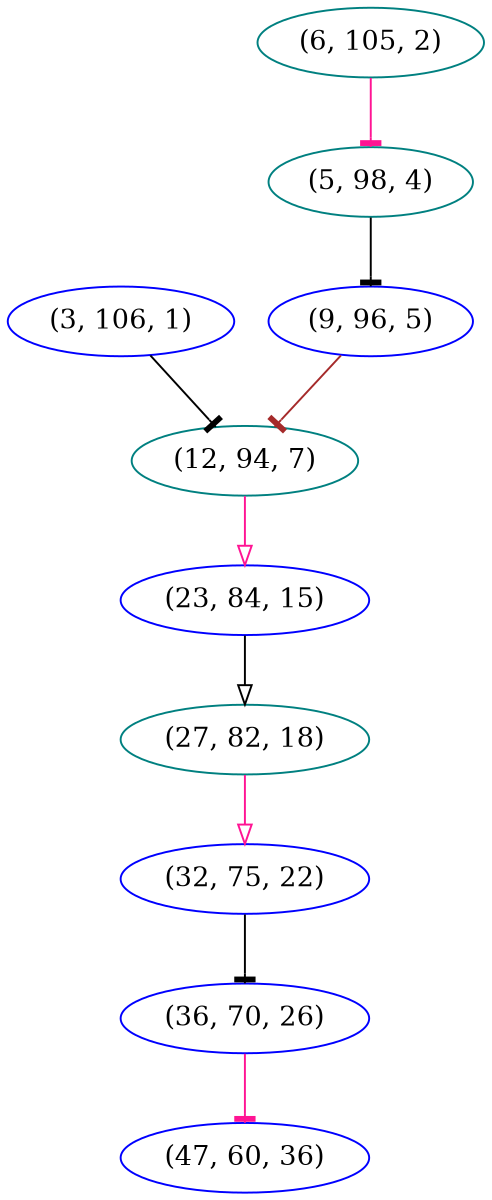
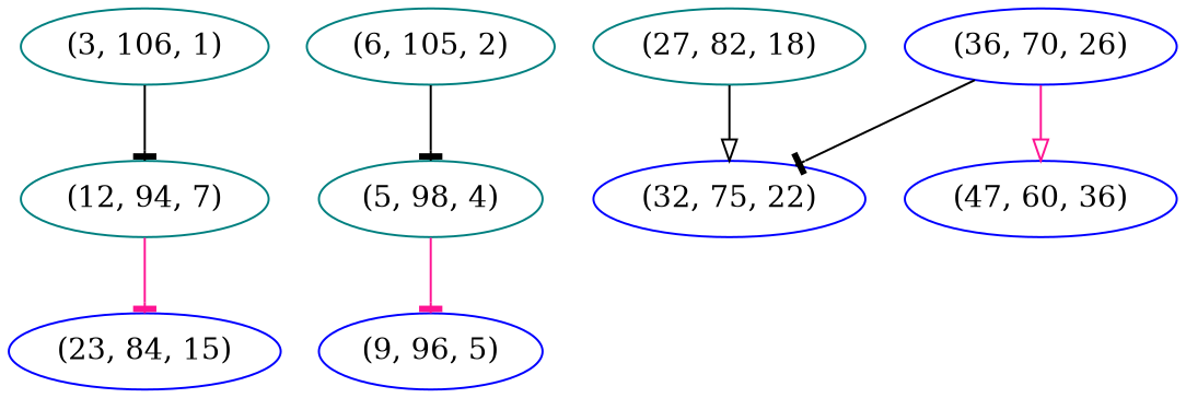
  digraph {
    node [color=blue]
    edge [arrowhead=tee color=black]
    "(12, 94, 7)" [color=teal]
-   "(3, 106, 1)"
+   "(3, 106, 1)" [color=teal]
    "(6, 105, 2)" [color=teal]
    n4 [color=teal label="(5, 98, 4)"]
    "(9, 96, 5)"
    "(23, 84, 15)"
    n7 [color=teal label="(27, 82, 18)"]
    "(32, 75, 22)"
    "(36, 70, 26)"
    "(47, 60, 36)"
-   "(12, 94, 7)" -> "(23, 84, 15)" [arrowhead=onormal color=deeppink]
+   "(12, 94, 7)" -> "(23, 84, 15)" [color=deeppink]
    "(3, 106, 1)" -> "(12, 94, 7)"
-   "(6, 105, 2)" -> n4 [color=deeppink]
-   n4 -> "(9, 96, 5)"
-   "(9, 96, 5)" -> "(12, 94, 7)" [color=brown]
-   "(23, 84, 15)" -> n7 [arrowhead=onormal]
-   n7 -> "(32, 75, 22)" [arrowhead=onormal color=deeppink]
-   "(32, 75, 22)" -> "(36, 70, 26)"
-   "(36, 70, 26)" -> "(47, 60, 36)" [color=deeppink]
+   "(6, 105, 2)" -> n4
+   n4 -> "(9, 96, 5)" [color=deeppink]
+   n7 -> "(32, 75, 22)" [arrowhead=onormal]
+   "(36, 70, 26)" -> "(32, 75, 22)"
+   "(36, 70, 26)" -> "(47, 60, 36)" [arrowhead=onormal color=deeppink]
  }
